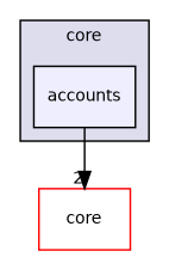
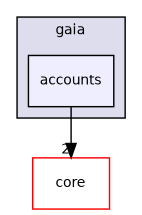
  digraph {
    compound=true
    node [fontname=Helvetica fontsize=10 shape=box style=filled]
    n1 [fillcolor="#eeeeff" label=accounts pencolor=black]
    n2 [color=red fillcolor=white label=core]
    subgraph cluster_1 {
      bgcolor="#ddddee"
      fontname=Helvetica
      fontsize=10
-     label=core
+     label=gaia
      pencolor=black
      n1
    }
    n1 -> n2 [headlabel=2 labeldistance=1.5 labelfontname=Helvetica labelfontsize=10]
  }
